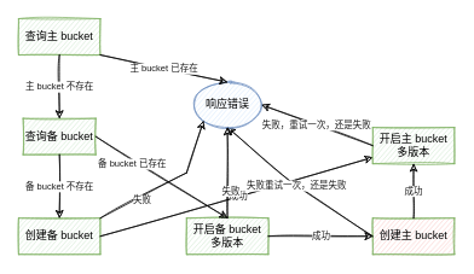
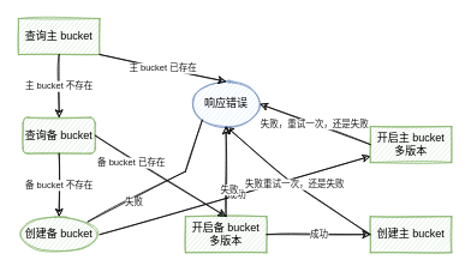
  <mxCell id="0" />
  <mxCell id="1" parent="0" />
  <mxCell id="2" value="查询主 bucket" style="rounded=0;whiteSpace=wrap;html=1;sketch=1;fillColor=#d5e8d4;strokeColor=#82b366;strokeWidth=1;jiggle=1;" parent="1" vertex="1"><mxGeometry x="20" y="20" width="90" height="40" as="geometry" /></mxCell>
- <mxCell id="3" value="查询备 bucket" style="rounded=0;whiteSpace=wrap;html=1;sketch=1;fillColor=#d5e8d4;strokeColor=#82b366;jiggle=1;" parent="1" vertex="1"><mxGeometry x="25" y="130" width="80" height="40" as="geometry" /></mxCell>
- <mxCell id="4" value="创建备 bucket" style="rounded=0;whiteSpace=wrap;html=1;sketch=1;fillColor=#d5e8d4;strokeColor=#82b366;jiggle=1;" parent="1" vertex="1"><mxGeometry x="20" y="240" width="90" height="40" as="geometry" /></mxCell>
+ <mxCell id="3" value="查询备 bucket" style="whiteSpace=wrap;html=1;sketch=1;fillColor=#d5e8d4;strokeColor=#82b366;jiggle=1;rounded=1;" parent="1" vertex="1"><mxGeometry x="25" y="130" width="80" height="40" as="geometry" /></mxCell>
+ <mxCell id="4" value="创建备 bucket" style="ellipse;whiteSpace=wrap;html=1;sketch=1;fillColor=#d5e8d4;strokeColor=#82b366;jiggle=1;" parent="1" vertex="1"><mxGeometry x="20" y="240" width="90" height="40" as="geometry" /></mxCell>
  <mxCell id="5" value="&lt;font face=&quot;Helvetica&quot;&gt;主 bucket 不存在&lt;/font&gt;" style="endArrow=classic;html=1;rounded=0;sketch=1;hachureGap=4;jiggle=1;fontFamily=Architects Daughter;fontSource=https%3A%2F%2Ffonts.googleapis.com%2Fcss%3Ffamily%3DArchitects%2BDaughter;fontSize=10;fontColor=#1A1A1A;exitX=0.5;exitY=1;exitDx=0;exitDy=0;entryX=0.5;entryY=0;entryDx=0;entryDy=0;jumpSize=6;" parent="1" source="2" target="3" edge="1"><mxGeometry width="50" height="50" relative="1" as="geometry"><mxPoint x="-215" y="230" as="sourcePoint" /><mxPoint y="180" as="targetPoint" x="-165" /><mxPoint as="offset" /></mxGeometry></mxCell>
  <mxCell id="6" value="&lt;font face=&quot;Helvetica&quot;&gt;备 bucket 不存在&lt;/font&gt;" style="endArrow=classic;html=1;rounded=0;sketch=1;hachureGap=4;jiggle=1;fontFamily=Architects Daughter;fontSource=https%3A%2F%2Ffonts.googleapis.com%2Fcss%3Ffamily%3DArchitects%2BDaughter;fontSize=10;fontColor=#1A1A1A;jumpSize=6;exitX=0.5;exitY=1;exitDx=0;exitDy=0;verticalAlign=top;entryX=0.5;entryY=0;entryDx=0;entryDy=0;" parent="1" source="3" target="4" edge="1"><mxGeometry x="-0.333" width="50" height="50" relative="1" as="geometry"><mxPoint x="100" y="210" as="sourcePoint" /><mxPoint x="65" y="230" as="targetPoint" /><mxPoint as="offset" /></mxGeometry></mxCell>
  <mxCell id="7" value="开启备 bucket 多版本" style="rounded=0;whiteSpace=wrap;html=1;sketch=1;fillColor=#d5e8d4;strokeColor=#82b366;jiggle=1;" vertex="1" parent="1"><mxGeometry x="205" y="240" width="90" height="40" as="geometry" /></mxCell>
  <mxCell id="8" value="&lt;font face=&quot;Helvetica&quot;&gt;备 bucket 已存在&lt;/font&gt;" style="endArrow=classic;html=1;rounded=0;sketch=1;hachureGap=4;jiggle=1;fontFamily=Architects Daughter;fontSource=https%3A%2F%2Ffonts.googleapis.com%2Fcss%3Ffamily%3DArchitects%2BDaughter;fontSize=10;fontColor=#1A1A1A;jumpSize=6;exitX=1;exitY=0.5;exitDx=0;exitDy=0;entryX=0.5;entryY=0;entryDx=0;entryDy=0;" edge="1" parent="1" source="3" target="7"><mxGeometry x="-0.416" y="-4" width="50" height="50" relative="1" as="geometry"><mxPoint x="175" y="90" as="sourcePoint" /><mxPoint x="245" y="190" as="targetPoint" /><mxPoint as="offset" /></mxGeometry></mxCell>
  <mxCell id="9" value="&lt;font face=&quot;Helvetica&quot;&gt;成功&lt;/font&gt;" style="endArrow=classic;html=1;rounded=0;sketch=1;hachureGap=4;jiggle=1;fontFamily=Architects Daughter;fontSource=https%3A%2F%2Ffonts.googleapis.com%2Fcss%3Ffamily%3DArchitects%2BDaughter;fontSize=10;fontColor=#1A1A1A;jumpSize=6;exitX=1;exitY=0.5;exitDx=0;exitDy=0;entryX=0;entryY=0.5;entryDx=0;entryDy=0;" edge="1" parent="1" source="7" target="11"><mxGeometry x="0.009" width="50" height="50" relative="1" as="geometry"><mxPoint x="115" y="160" as="sourcePoint" /><mxPoint x="370" y="260" as="targetPoint" /><mxPoint as="offset" /></mxGeometry></mxCell>
  <mxCell id="10" value="&lt;font face=&quot;Helvetica&quot;&gt;成功&lt;/font&gt;" style="endArrow=classic;html=1;rounded=0;sketch=1;hachureGap=4;jiggle=1;fontFamily=Architects Daughter;fontSource=https%3A%2F%2Ffonts.googleapis.com%2Fcss%3Ffamily%3DArchitects%2BDaughter;fontSize=10;fontColor=#1A1A1A;jumpSize=6;exitX=1;exitY=0.5;exitDx=0;exitDy=0;" edge="1" parent="1" source="4" target="12"><mxGeometry x="0.009" width="50" height="50" relative="1" as="geometry"><mxPoint x="305" y="270" as="sourcePoint" /><mxPoint x="380" y="270" as="targetPoint" /><mxPoint as="offset" /></mxGeometry></mxCell>
- <mxCell id="11" value="创建主 bucket" style="rounded=0;whiteSpace=wrap;html=1;sketch=1;fillColor=#f8cecc;strokeColor=#82b366;jiggle=1;" vertex="1" parent="1"><mxGeometry x="410" y="240" width="90" height="40" as="geometry" /></mxCell>
+ <mxCell id="11" value="创建主 bucket" style="rounded=0;whiteSpace=wrap;html=1;sketch=1;fillColor=#d5e8d4;strokeColor=#82b366;jiggle=1;" vertex="1" parent="1"><mxGeometry x="410" y="240" width="90" height="40" as="geometry" /></mxCell>
  <mxCell id="12" value="开启主 bucket 多版本" style="rounded=0;whiteSpace=wrap;html=1;sketch=1;fillColor=#d5e8d4;strokeColor=#82b366;jiggle=1;" vertex="1" parent="1"><mxGeometry x="410" y="140" width="90" height="40" as="geometry" /></mxCell>
- <mxCell id="13" value="&lt;font face=&quot;Helvetica&quot;&gt;成功&lt;/font&gt;" style="endArrow=classic;html=1;rounded=0;sketch=1;hachureGap=4;jiggle=1;fontFamily=Architects Daughter;fontSource=https%3A%2F%2Ffonts.googleapis.com%2Fcss%3Ffamily%3DArchitects%2BDaughter;fontSize=10;fontColor=#1A1A1A;jumpSize=6;exitX=0.5;exitY=0;exitDx=0;exitDy=0;entryX=0.5;entryY=1;entryDx=0;entryDy=0;" edge="1" parent="1" source="11" target="12"><mxGeometry x="0.009" width="50" height="50" relative="1" as="geometry"><mxPoint x="325" y="270" as="sourcePoint" /><mxPoint x="400" y="270" as="targetPoint" /><mxPoint as="offset" /></mxGeometry></mxCell>
  <mxCell id="14" value="&lt;font face=&quot;Helvetica&quot;&gt;失败，重试一次，还是失败&lt;/font&gt;" style="endArrow=classic;html=1;rounded=0;sketch=1;hachureGap=4;jiggle=1;fontFamily=Architects Daughter;fontSource=https%3A%2F%2Ffonts.googleapis.com%2Fcss%3Ffamily%3DArchitects%2BDaughter;fontSize=10;fontColor=#1A1A1A;jumpSize=6;exitX=0;exitY=0.5;exitDx=0;exitDy=0;entryX=1;entryY=0.5;entryDx=0;entryDy=0;" edge="1" parent="1" source="12" target="16"><mxGeometry x="0.009" width="50" height="50" relative="1" as="geometry"><mxPoint x="530" y="150" as="sourcePoint" /><mxPoint x="435" y="60" as="targetPoint" /><mxPoint as="offset" /></mxGeometry></mxCell>
  <mxCell id="15" value="&lt;font face=&quot;Helvetica&quot;&gt;失败重试一次，还是失败&lt;br&gt;&lt;/font&gt;" style="endArrow=classic;html=1;rounded=0;sketch=1;hachureGap=4;jiggle=1;fontFamily=Architects Daughter;fontSource=https%3A%2F%2Ffonts.googleapis.com%2Fcss%3Ffamily%3DArchitects%2BDaughter;fontSize=10;fontColor=#1A1A1A;jumpSize=6;exitX=0;exitY=0.5;exitDx=0;exitDy=0;entryX=0.5;entryY=1;entryDx=0;entryDy=0;" edge="1" parent="1" source="11" target="16"><mxGeometry x="0.009" width="50" height="50" relative="1" as="geometry"><mxPoint x="385" y="110" as="sourcePoint" /><mxPoint x="570" y="200" as="targetPoint" /><mxPoint as="offset" /><Array as="points"><mxPoint x="320" y="200" /></Array></mxGeometry></mxCell>
  <mxCell id="16" value="响应错误" style="ellipse;whiteSpace=wrap;html=1;sketch=1;hachureGap=4;jiggle=1;curveFitting=1;fontFamily=Helvetica;fontSource=https%3A%2F%2Ffonts.googleapis.com%2Fcss%3Ffamily%3DArchitects%2BDaughter;fontSize=12;fillColor=#dae8fc;strokeColor=#6c8ebf;rounded=0;" vertex="1" parent="1"><mxGeometry x="212.5" y="90" width="75" height="50" as="geometry" /></mxCell>
  <mxCell id="17" value="&lt;font face=&quot;Helvetica&quot;&gt;主 bucket 已存在&lt;/font&gt;" style="endArrow=classic;html=1;rounded=0;sketch=1;hachureGap=4;jiggle=1;fontFamily=Architects Daughter;fontSource=https%3A%2F%2Ffonts.googleapis.com%2Fcss%3Ffamily%3DArchitects%2BDaughter;fontSize=10;fontColor=#1A1A1A;exitX=1;exitY=1;exitDx=0;exitDy=0;entryX=0.5;entryY=0;entryDx=0;entryDy=0;jumpSize=6;" edge="1" parent="1" source="2" target="16"><mxGeometry width="50" height="50" relative="1" as="geometry"><mxPoint x="75" y="70" as="sourcePoint" /><mxPoint x="75" y="140" as="targetPoint" /><mxPoint as="offset" /></mxGeometry></mxCell>
- <mxCell id="18" value="&lt;font face=&quot;Helvetica&quot;&gt;失败&lt;/font&gt;" style="endArrow=classic;html=1;rounded=0;sketch=1;hachureGap=4;jiggle=1;fontFamily=Architects Daughter;fontSource=https%3A%2F%2Ffonts.googleapis.com%2Fcss%3Ffamily%3DArchitects%2BDaughter;fontSize=10;fontColor=#1A1A1A;jumpSize=6;exitX=1;exitY=0;exitDx=0;exitDy=0;entryX=0;entryY=1;entryDx=0;entryDy=0;" edge="1" parent="1" source="4" target="16"><mxGeometry x="-0.4" y="-4" width="50" height="50" relative="1" as="geometry"><mxPoint x="120" y="270" as="sourcePoint" /><mxPoint x="200" y="170" as="targetPoint" /><mxPoint as="offset" /><Array as="points"><mxPoint x="205" y="190" /></Array></mxGeometry></mxCell>
+ <mxCell id="18" value="&lt;font face=&quot;Helvetica&quot;&gt;失败&lt;/font&gt;" style="endArrow=none;html=1;rounded=0;sketch=1;hachureGap=4;jiggle=1;fontFamily=Architects Daughter;fontSource=https%3A%2F%2Ffonts.googleapis.com%2Fcss%3Ffamily%3DArchitects%2BDaughter;fontSize=10;fontColor=#1A1A1A;jumpSize=6;exitX=1;exitY=0;exitDx=0;exitDy=0;entryX=0;entryY=1;entryDx=0;entryDy=0;" edge="1" parent="1" source="4" target="16"><mxGeometry x="-0.4" y="-4" width="50" height="50" relative="1" as="geometry"><mxPoint x="120" y="270" as="sourcePoint" /><mxPoint x="200" y="170" as="targetPoint" /><mxPoint as="offset" /><Array as="points"><mxPoint x="205" y="190" /></Array></mxGeometry></mxCell>
  <mxCell id="19" value="&lt;font face=&quot;Helvetica&quot;&gt;失败&lt;/font&gt;" style="endArrow=classic;html=1;rounded=0;sketch=1;hachureGap=4;jiggle=1;fontFamily=Architects Daughter;fontSource=https%3A%2F%2Ffonts.googleapis.com%2Fcss%3Ffamily%3DArchitects%2BDaughter;fontSize=10;fontColor=#1A1A1A;jumpSize=6;exitX=0.5;exitY=0;exitDx=0;exitDy=0;entryX=0.5;entryY=1;entryDx=0;entryDy=0;" edge="1" parent="1" source="7" target="16"><mxGeometry x="-0.4" y="-4" width="50" height="50" relative="1" as="geometry"><mxPoint x="120" y="250" as="sourcePoint" /><mxPoint x="250" y="150" as="targetPoint" /><mxPoint as="offset" /></mxGeometry></mxCell>
